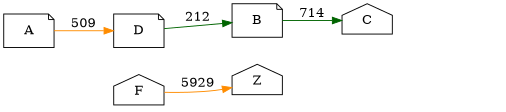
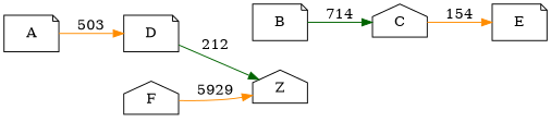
  digraph {
    rankdir=LR
    node [shape=note]
    edge [color=darkorange]
    A
    D
    B
    C [shape=house]
+   E
    F [shape=house]
    Z [shape=house]
-   A -> D [label=509]
-   D -> B [color=darkgreen label=212]
+   A -> D [label=503]
+   D -> Z [color=darkgreen label=212]
    B -> C [color=darkgreen label=714]
+   C -> E [label=154]
    F -> Z [label=5929]
  }
